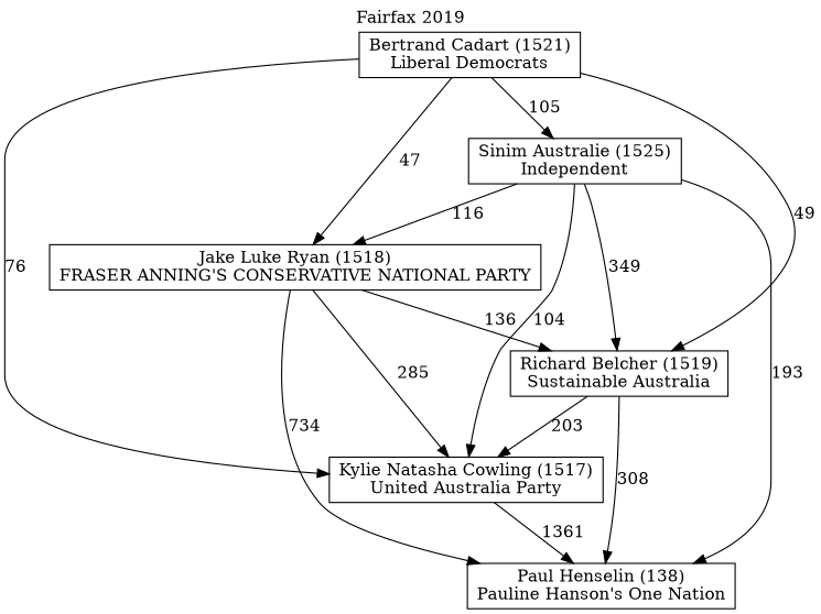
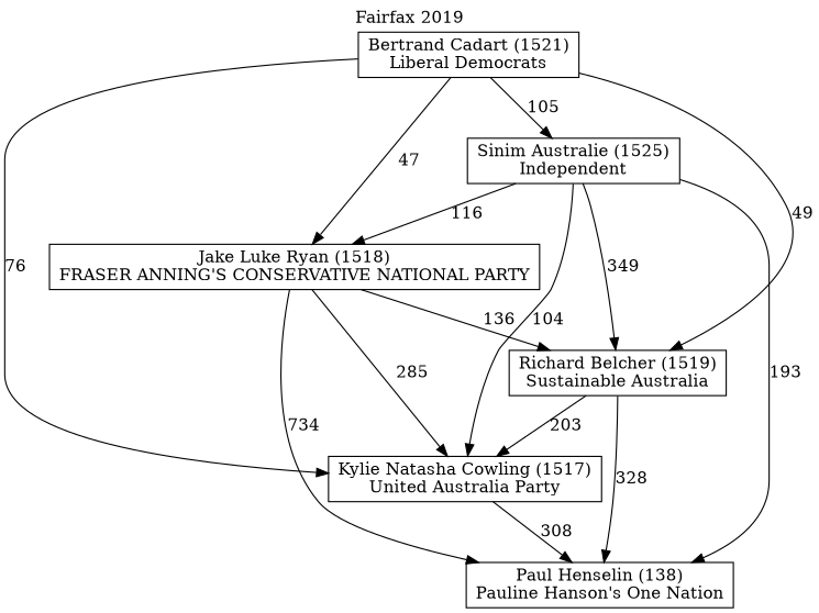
  digraph {
    label="Fairfax 2019"
    labelloc=t
    mclimit=10
    node [shape=box]
    n1 [label="Paul Henselin (138)\nPauline Hanson's One Nation"]
    n2 [label="Kylie Natasha Cowling (1517)\nUnited Australia Party"]
    n3 [label="Richard Belcher (1519)\nSustainable Australia"]
    n4 [label="Jake Luke Ryan (1518)\nFRASER ANNING'S CONSERVATIVE NATIONAL PARTY"]
    n5 [label="Sinim Australie (1525)\nIndependent"]
    n6 [label="Bertrand Cadart (1521)\nLiberal Democrats"]
-   n2 -> n1 [label=1361]
-   n3 -> n1 [label=308]
+   n2 -> n1 [label=308]
+   n3 -> n1 [label=328]
    n3 -> n2 [label=203]
    n4 -> n1 [label=734]
    n4 -> n2 [label=285]
    n4 -> n3 [label=136]
    n5 -> n1 [label=193]
    n5 -> n2 [label=104]
    n5 -> n3 [label=349]
    n5 -> n4 [label=116]
    n6 -> n2 [label=76]
    n6 -> n3 [label=49]
    n6 -> n4 [label=47]
    n6 -> n5 [label=105]
  }
